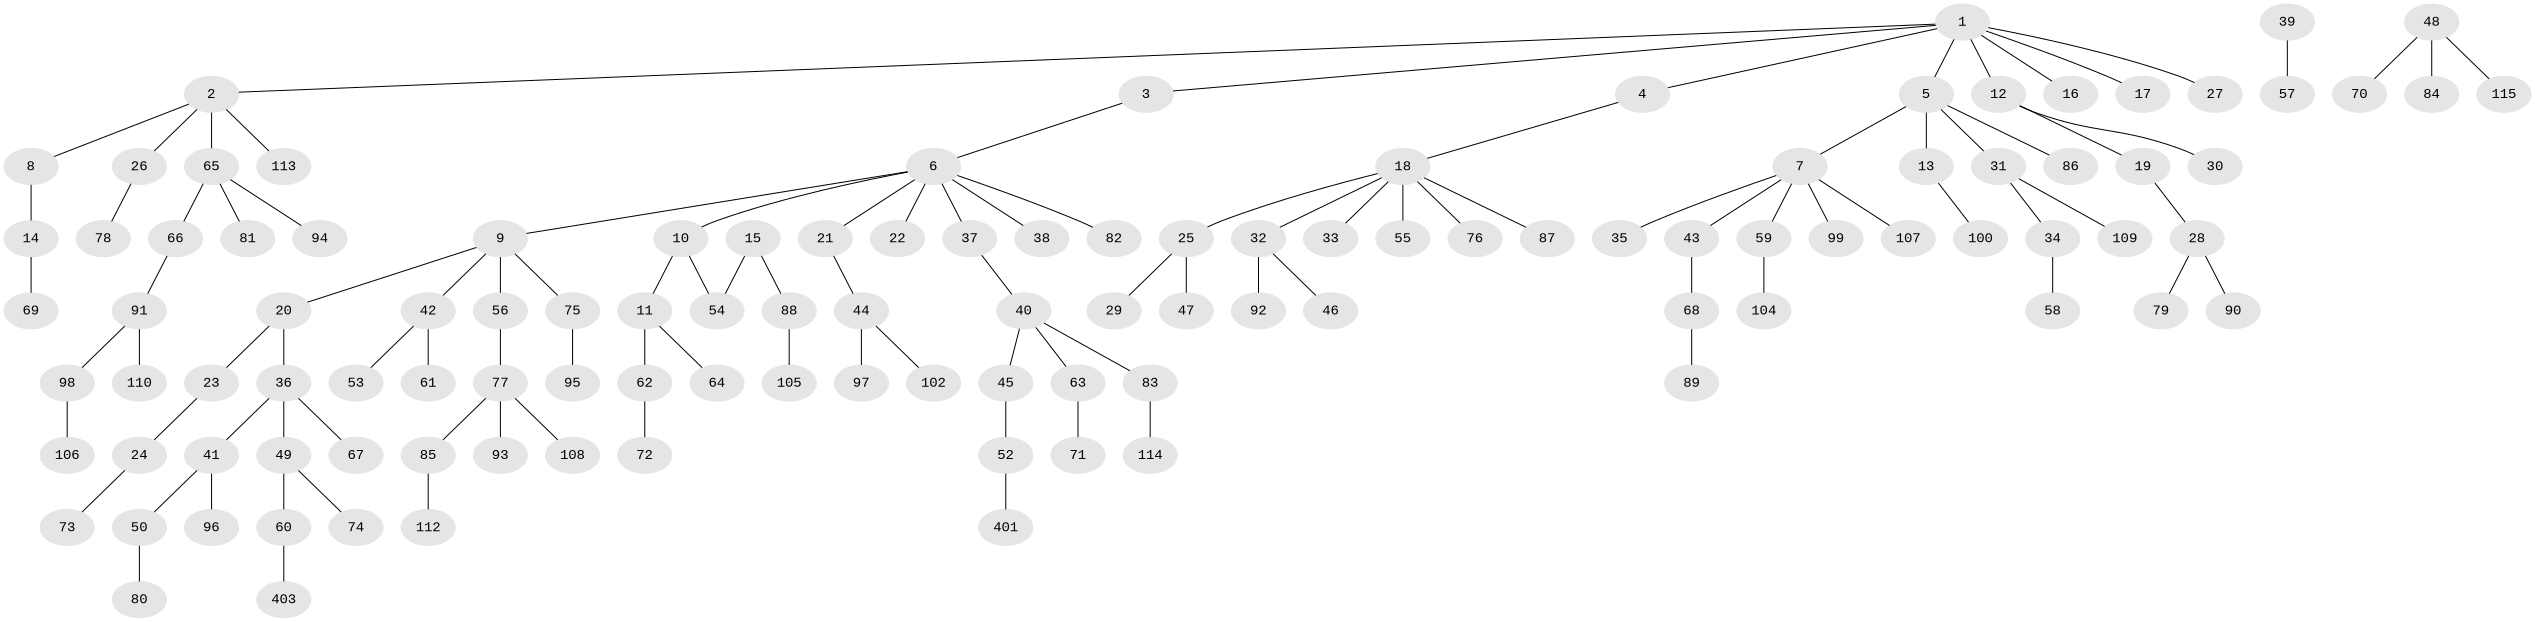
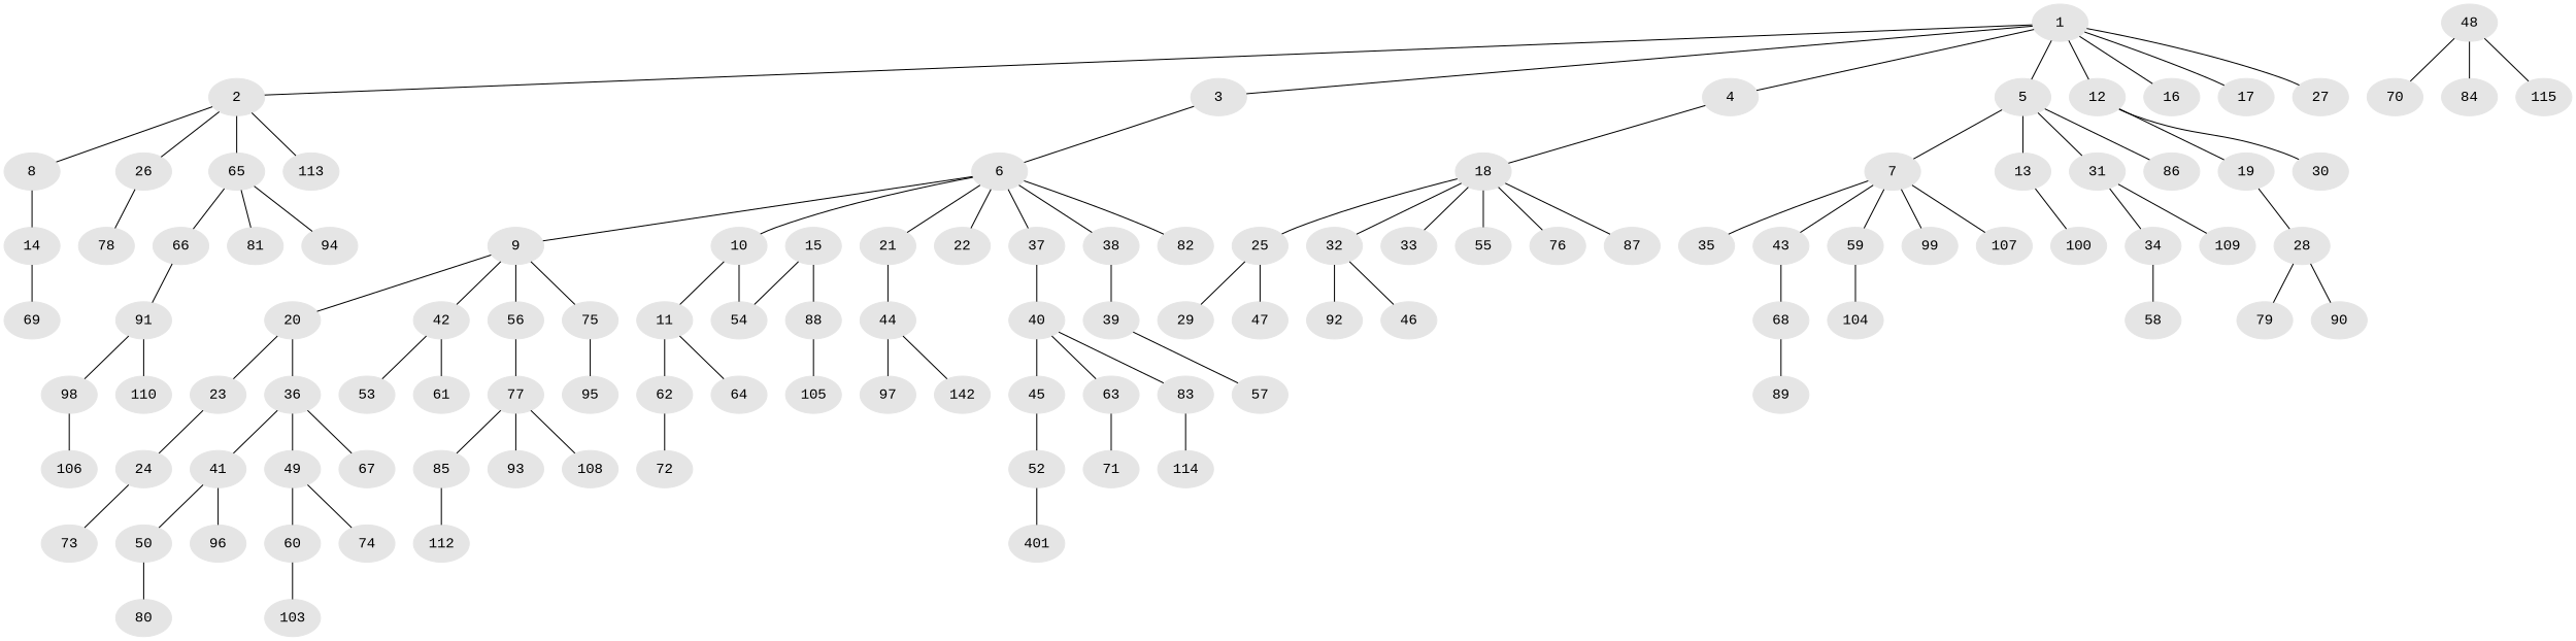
  graph {
    fontname="Liberation Mono"
    node [color=gray90 fontname="Liberation Mono" style=filled]
    edge [fontname="Liberation Mono"]
    1
    2
    3
    4
    5
    12
    16
    17
    27
    8
    26
    65
    113
    6
    18
    7
    13
    31
    86
    19
    30
    14
    78
    66
    81
    94
    9
    10
    21
    22
    37
    38
    82
    25
    32
    33
    55
    76
    87
    35
    43
    59
    99
    107
    100
    34
    109
    20
    42
    56
    75
    11
    54
    44
    40
    39
    68
    104
    69
    23
    36
    53
    61
    77
    95
    62
    64
    15
    88
    72
    28
    105
    29
    47
    92
    46
    79
    90
    24
    41
    49
    67
    97
-   102
+   102 [label=142]
    73
    58
    48
    70
    84
    n90 [label=115]
    50
    96
    60
    74
    45
    63
    83
    57
    52
    71
    114
    80
    89
    n104 [label=401]
-   103 [label=403]
+   103
    85
    93
    108
    91
    98
    110
    112
    106
    1 -- 2
    1 -- 3
    1 -- 4
    1 -- 5
    1 -- 12
    1 -- 16
    1 -- 17
    1 -- 27
    2 -- 8
    2 -- 26
    2 -- 65
    2 -- 113
    3 -- 6
    4 -- 18
    5 -- 7
    5 -- 13
    5 -- 31
    5 -- 86
    12 -- 19
    12 -- 30
    8 -- 14
    26 -- 78
    65 -- 66
    65 -- 81
    65 -- 94
    6 -- 9
    6 -- 10
    6 -- 21
    6 -- 22
    6 -- 37
    6 -- 38
    6 -- 82
    18 -- 25
    18 -- 32
    18 -- 33
    18 -- 55
    18 -- 76
    18 -- 87
    7 -- 35
    7 -- 43
    7 -- 59
    7 -- 99
    7 -- 107
    13 -- 100
    31 -- 34
    31 -- 109
    19 -- 28
    14 -- 69
    66 -- 91
    9 -- 20
    9 -- 42
    9 -- 56
    9 -- 75
    10 -- 11
    10 -- 54
    21 -- 44
    37 -- 40
+   38 -- 39
    25 -- 29
    25 -- 47
    32 -- 92
    32 -- 46
    43 -- 68
    59 -- 104
    34 -- 58
    20 -- 23
    20 -- 36
    42 -- 53
    42 -- 61
    56 -- 77
    75 -- 95
    11 -- 62
    11 -- 64
    44 -- 97
    44 -- 102
    40 -- 45
    40 -- 63
    40 -- 83
    39 -- 57
    68 -- 89
    23 -- 24
    36 -- 41
    36 -- 49
    36 -- 67
    77 -- 85
    77 -- 93
    77 -- 108
    62 -- 72
    15 -- 54
    15 -- 88
    88 -- 105
    28 -- 79
    28 -- 90
    24 -- 73
    41 -- 50
    41 -- 96
    49 -- 60
    49 -- 74
    48 -- 70
    48 -- 84
    48 -- n90
    50 -- 80
    60 -- 103
    45 -- 52
    63 -- 71
    83 -- 114
    52 -- n104
    85 -- 112
    91 -- 98
    91 -- 110
    98 -- 106
  }
